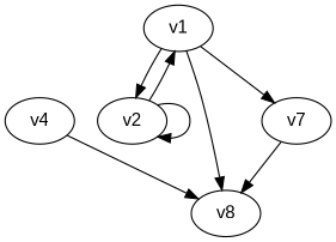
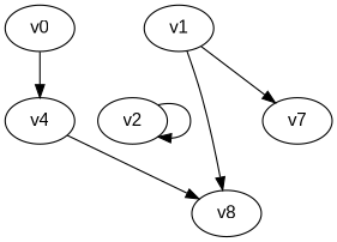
  digraph {
    fontname="Liberation Sans"
    node [fontname="Liberation Sans" player=0]
    edge [fontname="Liberation Sans"]
+   v0
    v4
    v8 [player=1]
    v2 [player=1]
    v1
    v7
+   v0 -> v4
    v4 -> v8
    v2 -> v2
-   v2 -> v1
    v1 -> v8
-   v1 -> v2
    v1 -> v7
-   v7 -> v8
  }
